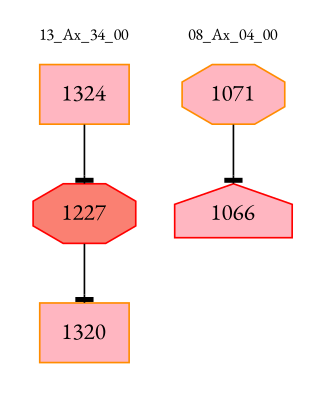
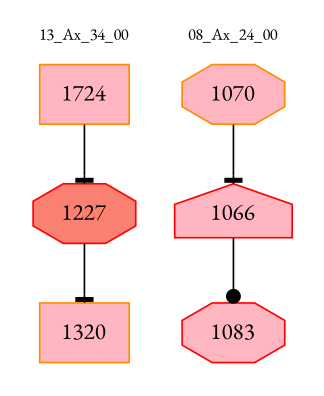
  digraph {
    fontname="EB Garamond"
    node [color=darkorange fillcolor=lightpink fontname="EB Garamond" shape=octagon style=filled]
    edge [arrowhead=tee color=black fontname="EB Garamond"]
-   n1 [label=1324 shape=box]
+   n1 [label=1724 shape=box]
    n2 [color=red fillcolor=salmon label=1227]
    n3 [label=1320 shape=box]
-   n4 [label=1071]
+   n4 [label=1070]
    n5 [color=red label=1066 shape=house]
+   n6 [color=red label=1083]
    subgraph cluster_1 {
      color=white
      fontsize=10
      label="13_Ax_34_00"
      n1
      n2
      n3
    }
    subgraph cluster_2 {
      color=white
      fontsize=10
-     label="08_Ax_04_00"
+     label="08_Ax_24_00"
      n4
      n5
+     n6
    }
    n1 -> n2
    n2 -> n3
    n4 -> n5
+   n5 -> n6 [arrowhead=dot]
  }
